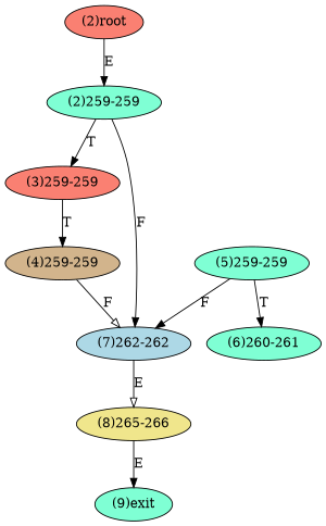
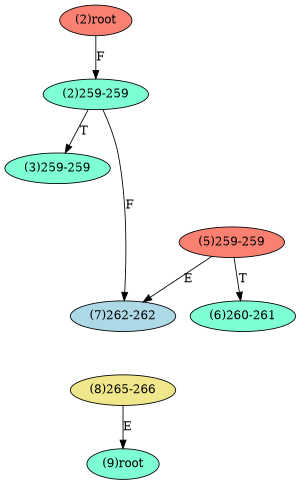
  digraph {
    node [fillcolor=aquamarine style=filled]
    edge [arrowhead=normal]
    n1 [fillcolor=salmon label="(2)root"]
    n2 [label="(2)259-259"]
-   n3 [fillcolor=salmon label="(3)259-259"]
+   n3 [label="(3)259-259"]
    n4 [fillcolor=lightblue label="(7)262-262"]
-   n5 [fillcolor=tan label="(4)259-259"]
    n6 [fillcolor=khaki label="(8)265-266"]
-   n7 [label="(5)259-259"]
+   n7 [fillcolor=salmon label="(5)259-259"]
    n8 [label="(6)260-261"]
-   n9 [label="(9)exit"]
-   n1 -> n2 [label=E]
+   n9 [label="(9)root"]
+   n1 -> n2 [label=F]
    n2 -> n3 [label=T]
    n2 -> n4 [label=F]
-   n3 -> n5 [label=T]
-   n4 -> n6 [arrowhead=onormal label=E]
-   n5 -> n4 [arrowhead=onormal label=F]
    n6 -> n9 [label=E]
-   n7 -> n4 [label=F]
+   n7 -> n4 [label=E]
    n7 -> n8 [label=T]
  }
